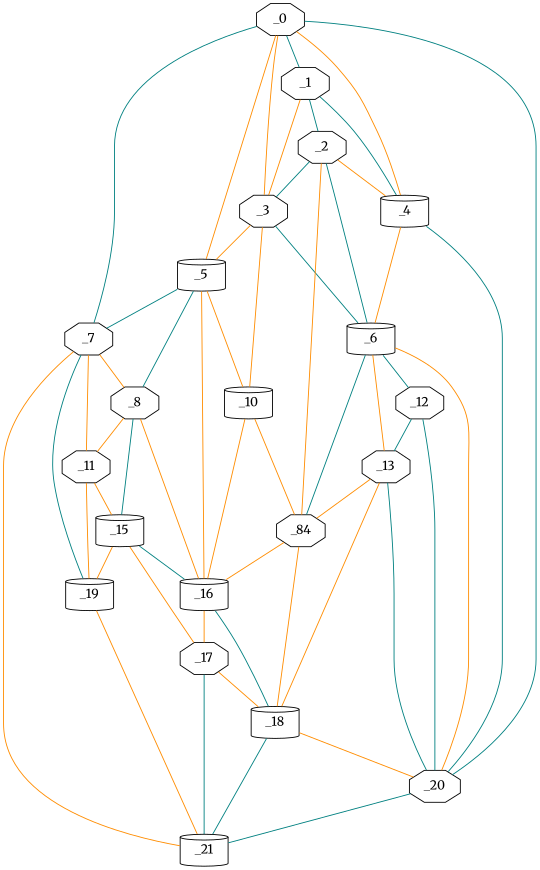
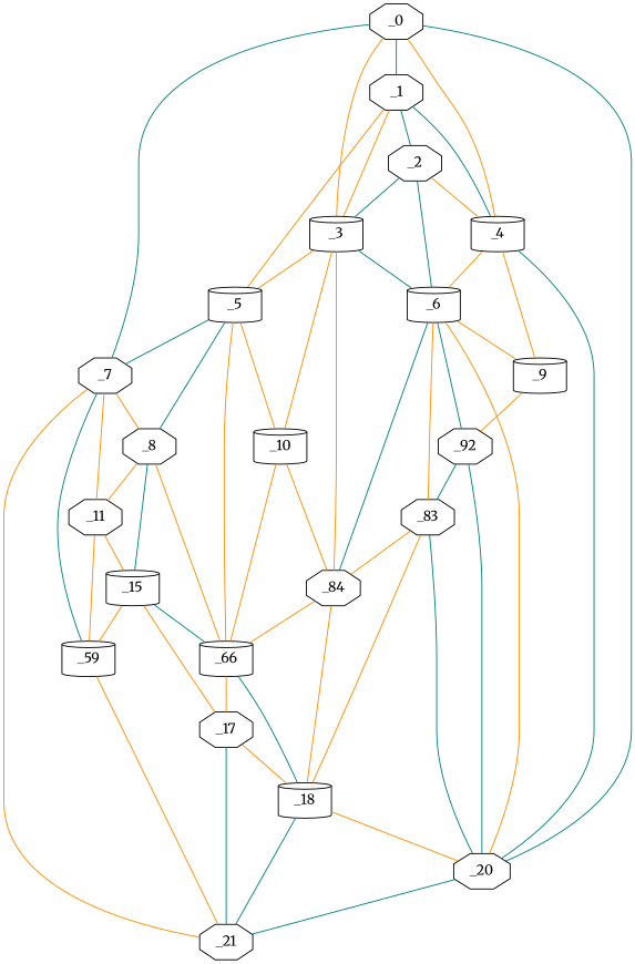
  graph {
    fontname=Merriweather
    node [fontname=Merriweather shape=octagon x=126 y=15]
    edge [color=darkorange fontname=Merriweather valence=2]
    _0 [x=41 y=14]
    _1 [x=50]
-   _3 [x=71 y=46]
+   _3 [shape=cylinder x=71 y=46]
    _4 [shape=cylinder x=72 y=11]
    _5 [shape=cylinder x=75 y=65]
    _7 [x=78 y=90]
    _20 [y=2]
    _2 [x=59 y=16]
    _6 [shape=cylinder x=77 y=31]
    _10 [shape=cylinder x=80 y=58]
    n11 [label=_84 x=89 y=45]
+   _9 [shape=cylinder x=80]
    _8 [x=79 y=75]
-   _16 [shape=cylinder x=92 y=62]
+   _16 [shape=cylinder x=92 y=62 label=_66]
    _11 [x=84 y=89]
-   _19 [shape=cylinder x=121 y=93]
-   _21 [shape=cylinder y=94]
-   _12 [x=86 y=26]
-   _13 [x=88 y=31]
+   _19 [shape=cylinder x=121 y=93 label=_59]
+   _21 [y=94]
+   _12 [x=86 y=26 label=_92]
+   _13 [x=88 y=31 label=_83]
    _18 [shape=cylinder x=116 y=57]
    _15 [shape=cylinder x=89 y=80]
    _17 [x=115 y=63]
    _0 -- _1 [color=teal]
    _0 -- _3
    _0 -- _4 [valence=1]
-   _0 -- _5
+   _1 -- _5
    _0 -- _7 [color=teal valence=1]
    _0 -- _20 [color=teal valence=1]
    _1 -- _3
    _1 -- _4 [color=teal]
    _1 -- _2 [color=teal]
    _3 -- _5 [valence=1]
    _3 -- _6 [color=teal valence=1]
    _3 -- _10
-   _2 -- n11
+   _3 -- n11
    _4 -- _20 [color=teal valence=1]
    _4 -- _6 [valence=1]
+   _4 -- _9
    _5 -- _7 [color=teal valence=1]
    _5 -- _10
    _5 -- _8 [color=teal]
    _5 -- _16
    _7 -- _8 [valence=1]
    _7 -- _11 [valence=1]
    _7 -- _19 [color=teal]
    _7 -- _21 [valence=1]
    _20 -- _21 [color=teal valence=1]
    _2 -- _3 [color=teal valence=1]
    _2 -- _4 [valence=1]
    _2 -- _6 [color=teal]
    _6 -- _20
    _6 -- n11 [color=teal]
+   _6 -- _9
    _6 -- _12 [color=teal]
    _6 -- _13 [valence=1]
    _10 -- n11
    _10 -- _16
    n11 -- _16 [valence=1]
    n11 -- _18
+   _9 -- _12
    _8 -- _16
    _8 -- _11
    _8 -- _15 [color=teal]
    _16 -- _18 [color=teal valence=1]
    _16 -- _17 [valence=1]
    _11 -- _19 [valence=1]
    _11 -- _15
    _19 -- _21
    _12 -- _20 [color=teal]
    _12 -- _13 [color=teal]
    _13 -- _20 [color=teal valence=1]
    _13 -- n11 [valence=1]
    _13 -- _18
    _18 -- _20 [valence=1]
    _18 -- _21 [color=teal]
    _15 -- _16 [color=teal]
    _15 -- _19
    _15 -- _17 [valence=1]
    _17 -- _21 [color=teal valence=1]
    _17 -- _18
  }
